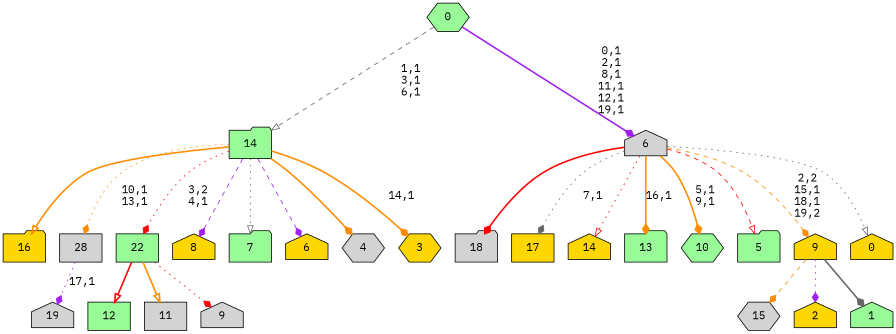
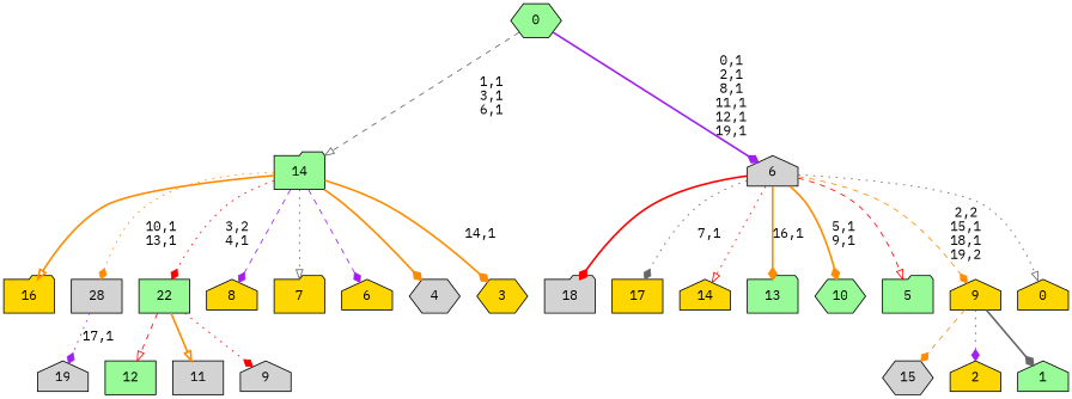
  digraph {
    fontname="IBM Plex Mono"
    node [fillcolor=gold fontname="IBM Plex Mono" shape=house style=filled]
    edge [arrowhead=diamond color=darkorange fontname="IBM Plex Mono" style=dotted]
    n1 [fillcolor=lightgrey label=19]
    n2 [fillcolor=lightgrey label=18 shape=folder]
    n3 [label=17 shape=box]
    n4 [label=16 shape=folder]
    n5 [fillcolor=lightgrey label=15 shape=hexagon]
    n6 [label=14]
    n7 [fillcolor=palegreen label=13 shape=folder]
    n8 [fillcolor=palegreen label=12 shape=box]
    n9 [fillcolor=lightgrey label=11 shape=box]
    28 [fillcolor=lightgrey shape=box]
    n11 [fillcolor=palegreen label=10 shape=hexagon]
    n12 [fillcolor=lightgrey label=9]
    22 [fillcolor=palegreen shape=box]
    n14 [label=8]
-   n15 [fillcolor=palegreen label=7 shape=folder]
+   n15 [label=7 shape=folder]
    n16 [label=6]
    n17 [fillcolor=palegreen label=5 shape=folder]
    n18 [fillcolor=lightgrey label=4 shape=hexagon]
    n19 [label=3 shape=hexagon]
    14 [fillcolor=palegreen shape=folder]
    n21 [label=2]
    n22 [fillcolor=palegreen label=1]
    9
    n24 [label=0]
    6 [fillcolor=lightgrey]
    0 [fillcolor=palegreen shape=hexagon]
    28 -> n1 [color=purple label="17,1"]
-   22 -> n8 [arrowhead=onormal color=red style=bold]
+   22 -> n8 [arrowhead=onormal color=red style=dashed]
    22 -> n9 [arrowhead=onormal style=bold]
    22 -> n12 [color=red]
    14 -> n4 [arrowhead=onormal style=bold]
    14 -> 28 [label="10,1\n13,1"]
    14 -> 22 [color=red label="3,2\n4,1"]
    14 -> n14 [color=purple style=dashed]
    14 -> n15 [arrowhead=onormal color=gray40]
    14 -> n16 [color=purple style=dashed]
    14 -> n18 [style=bold]
    14 -> n19 [label="14,1" style=bold]
    9 -> n5 [style=dashed]
    9 -> n21 [color=purple]
    9 -> n22 [color=gray40 style=bold]
    6 -> n2 [color=red style=bold]
    6 -> n3 [color=gray40 label="7,1"]
    6 -> n6 [arrowhead=onormal color=red]
    6 -> n7 [label="16,1" style=bold]
    6 -> n11 [label="5,1\n9,1" style=bold]
    6 -> n17 [arrowhead=onormal color=red style=dashed]
    6 -> 9 [label="2,2\n15,1\n18,1\n19,2" style=dashed]
    6 -> n24 [arrowhead=onormal color=gray40]
    0 -> 14 [arrowhead=onormal color=gray40 label="1,1\n3,1\n6,1" style=dashed]
    0 -> 6 [color=purple label="0,1\n2,1\n8,1\n11,1\n12,1\n19,1" style=bold]
  }
